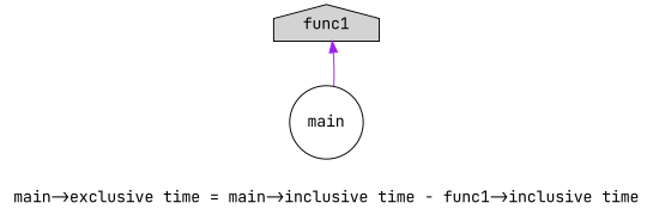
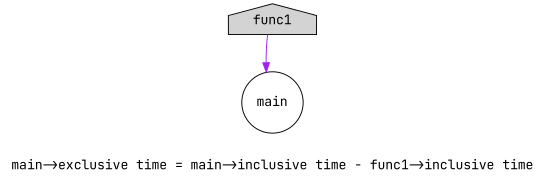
  digraph {
    label="main->exclusive time = main->inclusive time - func1->inclusive time"
    fontname="JetBrains Mono"
    node [fontname="JetBrains Mono"]
    func1 [filledcolor=red style=filled shape=house]
    main [shape=circle]
-   main -> func1 [color=purple fontname="JetBrains Mono"]
+   func1 -> main [color=purple fontname="JetBrains Mono"]
  }
